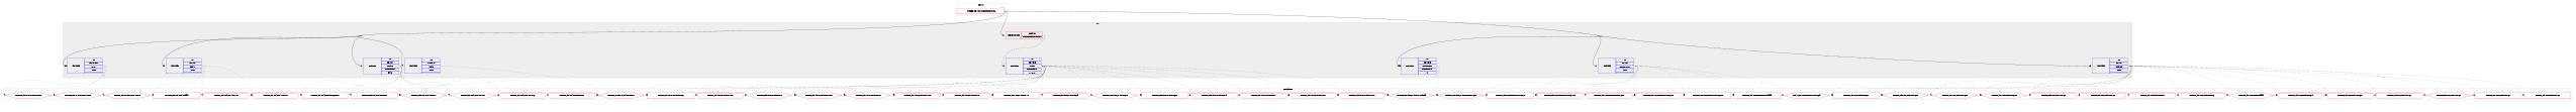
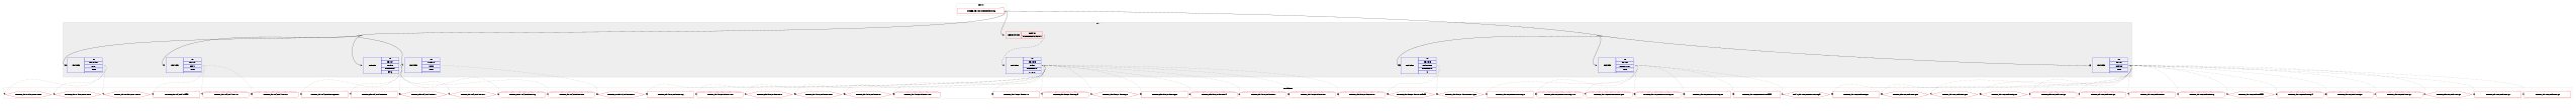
  digraph {
    compound=true
    concentrate=true
    fontname=Helvetica
    fontsize=10
    newrank=true
    rankdir=TB
    ranksep=1.5
    node [color=red fontname=Helvetica fontsize=10 shape=cylinder]
    edge [arrowhead=box headport=w style=dotted tailport=e weight=100]
    n1 [label="portage://dev-ros/roscpp_traits-0.5.6" shape=folder width=4]
    n2 [color=blue label=<<TABLE BORDER="0" CELLBORDER="1" CELLSPACING="0" CELLPADDING="4" WIDTH="220"><TR><TD ROWSPAN="6" CELLPADDING="30">pack_dep</TD></TR><TR><TD WIDTH="110">no</TD></TR><TR><TD>dev-python</TD></TR><TR><TD>empy</TD></TR><TR><TD>none</TD></TR><TR><TD></TD></TR></TABLE>> shape=none]
    n3 [color=blue label=<<TABLE BORDER="0" CELLBORDER="1" CELLSPACING="0" CELLPADDING="4" WIDTH="220"><TR><TD ROWSPAN="6" CELLPADDING="30">pack_dep</TD></TR><TR><TD WIDTH="110">no</TD></TR><TR><TD>dev-util</TD></TR><TR><TD>catkin</TD></TR><TR><TD>none</TD></TR><TR><TD></TD></TR></TABLE>> shape=none]
    n4 [color=blue label=<<TABLE BORDER="0" CELLBORDER="1" CELLSPACING="0" CELLPADDING="4" WIDTH="220"><TR><TD ROWSPAN="6" CELLPADDING="30">pack_dep</TD></TR><TR><TD WIDTH="110">no</TD></TR><TR><TD>dev-util</TD></TR><TR><TD>cmake</TD></TR><TR><TD>greaterequal</TD></TR><TR><TD>3.9.6</TD></TR></TABLE>> shape=none]
    n5 [color=blue label=<<TABLE BORDER="0" CELLBORDER="1" CELLSPACING="0" CELLPADDING="4" WIDTH="220"><TR><TD ROWSPAN="6" CELLPADDING="30">pack_dep</TD></TR><TR><TD WIDTH="110">no</TD></TR><TR><TD>sys-devel</TD></TR><TR><TD>make</TD></TR><TR><TD>none</TD></TR><TR><TD></TD></TR></TABLE>> shape=none]
    n6 [color=blue label=<<TABLE BORDER="0" CELLBORDER="1" CELLSPACING="0" CELLPADDING="4" WIDTH="220"><TR><TD ROWSPAN="6" CELLPADDING="30">pack_dep</TD></TR><TR><TD WIDTH="110">no</TD></TR><TR><TD>dev-lang</TD></TR><TR><TD>python</TD></TR><TR><TD>greaterequal</TD></TR><TR><TD>2.7.5-r2</TD></TR></TABLE>> shape=none]
    n7 [label=<<TABLE BORDER="0" CELLBORDER="1" CELLSPACING="0" CELLPADDING="4"><TR><TD ROWSPAN="3" CELLPADDING="10">use_conditional</TD></TR><TR><TD>positive</TD></TR><TR><TD>exec_targets_python2_7</TD></TR></TABLE>> shape=none]
    n8 [color=blue label=<<TABLE BORDER="0" CELLBORDER="1" CELLSPACING="0" CELLPADDING="4" WIDTH="220"><TR><TD ROWSPAN="6" CELLPADDING="30">pack_dep</TD></TR><TR><TD WIDTH="110">no</TD></TR><TR><TD>dev-lang</TD></TR><TR><TD>python-exec</TD></TR><TR><TD>greaterequal</TD></TR><TR><TD>2</TD></TR></TABLE>> shape=none]
    n9 [color=blue label=<<TABLE BORDER="0" CELLBORDER="1" CELLSPACING="0" CELLPADDING="4" WIDTH="220"><TR><TD ROWSPAN="6" CELLPADDING="30">pack_dep</TD></TR><TR><TD WIDTH="110">no</TD></TR><TR><TD>dev-ros</TD></TR><TR><TD>cpp_common</TD></TR><TR><TD>none</TD></TR><TR><TD></TD></TR></TABLE>> shape=none]
    n10 [color=blue label=<<TABLE BORDER="0" CELLBORDER="1" CELLSPACING="0" CELLPADDING="4" WIDTH="220"><TR><TD ROWSPAN="6" CELLPADDING="30">pack_dep</TD></TR><TR><TD WIDTH="110">no</TD></TR><TR><TD>dev-ros</TD></TR><TR><TD>rostime</TD></TR><TR><TD>none</TD></TR><TR><TD></TD></TR></TABLE>> shape=none]
    n11 [label="portage://dev-python/empy-3.3-r1" shape=hexagon width=4]
    n12 [label="portage://dev-python/empy-3.3.2" shape=hexagon width=4]
    n13 [label="portage://dev-python/empy-3.3.3" shape=hexagon width=4]
    n14 [label="portage://dev-util/catkin-0.7.14" width=4]
    n15 [label="portage://dev-util/catkin-0.7.17" width=4]
    n16 [label="portage://dev-util/catkin-9999" shape=folder width=4]
    n17 [label="portage://dev-util/cmake-3.13.5" width=4]
-   n18 [label="portage://dev-util/cmake-3.14.6" width=4]
+   n18 [label="portage://empy-util/cmake-3.14.6" width=4]
    n19 [label="portage://dev-util/cmake-3.14.7" shape=hexagon width=4]
    n20 [label="portage://dev-util/cmake-3.15.4" shape=hexagon width=4]
    n21 [label="portage://dev-util/cmake-3.15.5" shape=folder width=4]
    n22 [label="portage://dev-util/cmake-3.16.0_rc3" shape=folder width=4]
    n23 [label="portage://sys-devel/make-4.2.1-r4" shape=hexagon width=4]
    n24 [label="portage://dev-lang/python-2.7.15" width=4]
    n25 [label="portage://dev-lang/python-2.7.16" shape=folder width=4]
    n26 [label="portage://dev-lang/python-2.7.17" width=4]
    n27 [label="portage://dev-lang/python-3.5.5" width=4]
    n28 [label="portage://dev-lang/python-3.5.7" width=4]
    n29 [label="portage://dev-lang/python-3.5.9" width=4]
    n30 [label="portage://dev-lang/python-3.6.5" shape=folder width=4]
    n31 [label="portage://dev-lang/python-3.6.8" shape=hexagon width=4]
    n32 [label="portage://dev-lang/python-3.6.9" width=4]
    n33 [label="portage://dev-lang/python-3.7.2" shape=folder width=4]
-   n34 [label="portage://dev-lang/python-3.7.3" width=4]
    n35 [label="portage://dev-lang/python-3.7.4-r1" width=4]
    n36 [label="portage://dev-lang/python-3.7.5" shape=hexagon width=4]
    n37 [label="portage://dev-lang/python-3.7.5-r1" shape=hexagon width=4]
    n38 [label="portage://dev-lang/python-3.8.0" shape=hexagon width=4]
    n39 [label="portage://dev-lang/python-exec-3.4.6-r1" shape=hexagon width=4]
    n40 [label="portage://dev-lang/python-exec-9399" shape=hexagon width=4]
    n41 [label="portage://dev-ros/cpp_common-0.6.10" shape=folder width=4]
    n42 [label="portage://dev-ros/cpp_common-0.6.11" width=4]
    n43 [label="portage://dev-ros/cpp_common-0.6.12" width=4]
    n44 [label="portage://dev-ros/cpp_common-0.6.7-r1" width=4]
    n45 [label="portage://dev-ros/cpp_common-0.6.8" shape=folder width=4]
    n46 [label="catkin://dev-ros/cpp_common-0.6.9" shape=hexagon width=4]
    n47 [label="portage://dev-ros/cpp_common-9999" shape=folder width=4]
    n48 [label="portage://dev-ros/rostime-0.5.6" width=4]
    n49 [label="portage://dev-ros/rostime-0.5.7" width=4]
    n50 [label="portage://dev-ros/rostime-0.6.0" width=4]
    n51 [label="portage://dev-ros/rostime-0.6.1" width=4]
    n52 [label="portage://dev-ros/rostime-0.6.10" shape=hexagon width=4]
    n53 [label="portage://dev-ros/rostime-0.6.11" shape=hexagon width=4]
    n54 [label="portage://dev-ros/rostime-0.6.12" shape=hexagon width=4]
    n55 [label="portage://dev-ros/rostime-0.6.2" shape=folder width=4]
    n56 [label="portage://dev-ros/rostime-0.6.3" shape=folder width=4]
    n57 [label="portage://dev-ros/rostime-0.6.4" shape=folder width=4]
    n58 [label="portage://dev-ros/rostime-0.6.5" shape=hexagon width=4]
    n59 [label="portage://dev-ros/rostime-0.6.7" width=4]
    n60 [label="portage://dev-ros/rostime-0.6.8" width=4]
    n61 [label="portage://dev-ros/rostime-0.6.9" width=4]
    n62 [label="portage://dev-ros/rostime-9999" shape=hexagon width=4]
    subgraph cluster_1 {
      color=gray
      label=<<i>ebuild</i>>
      rank=same
      n1
    }
    subgraph cluster_2 {
      color=gray
      label=<<i>dependencies</i>>
      subgraph cluster_3 {
        color=gray
        fillcolor="#eeeeee"
        label=<<i>compile</i>>
        style=filled
        subgraph sub_4 {
          color=gray
          fillcolor="#eeeeee"
          label=<<i>compile</i>>
          style=filled
          n2
        }
        subgraph sub_5 {
          color=gray
          fillcolor="#eeeeee"
          label=<<i>compile</i>>
          style=filled
          n3
        }
        subgraph sub_6 {
          color=gray
          fillcolor="#eeeeee"
          label=<<i>compile</i>>
          style=filled
          n4
        }
        subgraph sub_7 {
          color=gray
          fillcolor="#eeeeee"
          label=<<i>compile</i>>
          style=filled
          n5
        }
      }
      subgraph cluster_8 {
        color=gray
        fillcolor="#eeeeee"
        label=<<i>compile and run</i>>
        style=filled
        subgraph sub_9 {
          color=gray
          fillcolor="#eeeeee"
          label=<<i>compile and run</i>>
          style=filled
          n7
          subgraph sub_10 {
            color=gray
            fillcolor="#eeeeee"
            label=<<i>compile and run</i>>
            style=filled
            n6
          }
        }
        subgraph sub_11 {
          color=gray
          fillcolor="#eeeeee"
          label=<<i>compile and run</i>>
          style=filled
          n8
        }
        subgraph sub_12 {
          color=gray
          fillcolor="#eeeeee"
          label=<<i>compile and run</i>>
          style=filled
          n9
        }
        subgraph sub_13 {
          color=gray
          fillcolor="#eeeeee"
          label=<<i>compile and run</i>>
          style=filled
          n10
        }
      }
      subgraph cluster_14 {
        color=gray
        fillcolor="#eeeeee"
        label=<<i>run</i>>
        style=filled
      }
    }
    subgraph cluster_15 {
      color=gray
      label=<<i>candidates</i>>
      rank=same
      subgraph sub_16 {
        color=black
        label=<<i>candidates</i>>
        nodesep=1
        rank=same
        n11
        n12
        n13
      }
      subgraph sub_17 {
        color=black
        label=<<i>candidates</i>>
        nodesep=1
        rank=same
        n14
        n15
        n16
      }
      subgraph sub_18 {
        color=black
        label=<<i>candidates</i>>
        nodesep=1
        rank=same
        n17
        n18
        n19
        n20
        n21
        n22
      }
      subgraph sub_19 {
        color=black
        label=<<i>candidates</i>>
        nodesep=1
        rank=same
        n23
      }
      subgraph sub_20 {
        color=black
        label=<<i>candidates</i>>
        nodesep=1
        rank=same
        n24
        n25
        n26
        n27
        n28
        n29
        n30
        n31
        n32
        n33
-       n34
        n35
        n36
        n37
        n38
      }
      subgraph sub_21 {
        color=black
        label=<<i>candidates</i>>
        nodesep=1
        rank=same
        n39
        n40
      }
      subgraph sub_22 {
        color=black
        label=<<i>candidates</i>>
        nodesep=1
        rank=same
        n41
        n42
        n43
        n44
        n45
        n46
        n47
      }
      subgraph sub_23 {
        color=black
        label=<<i>candidates</i>>
        nodesep=1
        rank=same
        n48
        n49
        n50
        n51
        n52
        n53
        n54
        n55
        n56
        n57
        n58
        n59
        n60
        n61
        n62
      }
    }
    n1 -> n2 [arrowhead=dot style=solid weight=20]
    n1 -> n3 [style=solid weight=20]
    n1 -> n4 [arrowhead=vee style=solid weight=20]
    n1 -> n5 [arrowhead=vee style=solid weight=20]
    n1 -> n7 [arrowhead=vee style=solid weight=20]
    n1 -> n8 [style=solid weight=20]
    n1 -> n9 [arrowhead=vee style=solid weight=20]
    n1 -> n10 [style=solid weight=20]
    n2 -> n11 [arrowhead=vee]
    n2 -> n12 [arrowhead=dot]
    n2 -> n13 [arrowhead=vee]
    n3 -> n14
    n3 -> n15 [arrowhead=vee]
    n3 -> n16 [arrowhead=dot]
    n4 -> n17 [arrowhead=vee]
    n4 -> n18 [arrowhead=dot]
    n4 -> n19 [arrowhead=vee]
    n4 -> n20
    n4 -> n21 [arrowhead=vee]
    n4 -> n22 [arrowhead=dot]
    n5 -> n23
    n6 -> n24 [arrowhead=dot]
    n6 -> n25
    n6 -> n26
    n6 -> n27
    n6 -> n28 [arrowhead=dot]
    n6 -> n29 [arrowhead=dot]
    n6 -> n30
    n6 -> n31 [arrowhead=dot]
    n6 -> n32 [arrowhead=vee]
    n6 -> n33
-   n6 -> n34 [arrowhead=dot]
    n6 -> n35
    n6 -> n36
    n6 -> n37
    n6 -> n38 [arrowhead=dot]
    n7 -> n6 [arrowhead=dot style=dashed weight=20]
    n8 -> n39
    n8 -> n40
    n9 -> n41
    n9 -> n42
    n9 -> n43 [arrowhead=vee]
    n9 -> n44
    n9 -> n45 [arrowhead=dot]
    n9 -> n46 [arrowhead=vee]
    n9 -> n47
    n10 -> n48 [arrowhead=dot]
    n10 -> n49 [arrowhead=vee]
    n10 -> n50 [arrowhead=dot]
    n10 -> n51 [arrowhead=dot]
    n10 -> n52
    n10 -> n53 [arrowhead=vee]
    n10 -> n54
    n10 -> n55
    n10 -> n56 [arrowhead=vee]
    n10 -> n57 [arrowhead=dot]
    n10 -> n58 [arrowhead=vee]
    n10 -> n59 [arrowhead=vee]
    n10 -> n60
    n10 -> n61 [arrowhead=dot]
    n10 -> n62 [arrowhead=dot]
  }
